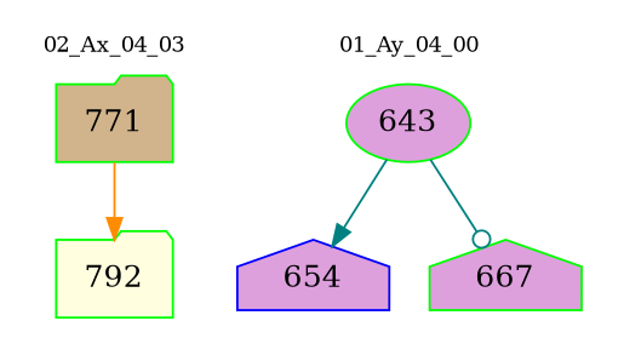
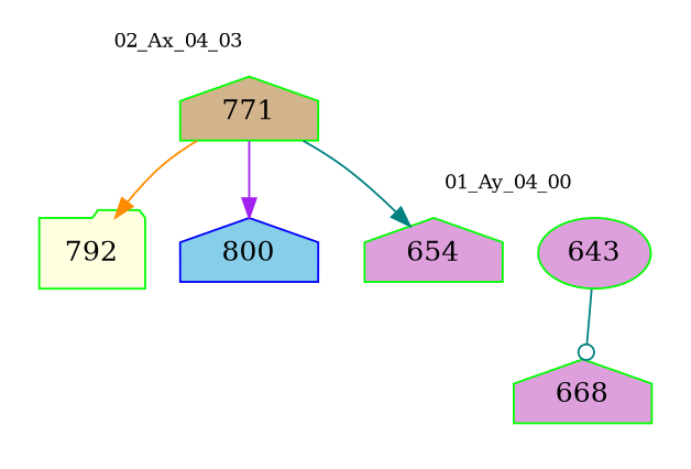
  digraph {
    node [color=green fillcolor=plum shape=house style=filled]
    edge [arrowhead=normal color=teal]
-   n1 [fillcolor=tan label=771 shape=folder]
+   n1 [fillcolor=tan label=771]
    n2 [fillcolor=lightyellow label=792 shape=folder]
+   n3 [color=blue fillcolor=skyblue label=800]
    n4 [label=643 shape=ellipse]
-   n5 [color=blue label=654]
-   n6 [label=667]
+   n5 [label=654]
+   n6 [label=668]
    subgraph cluster_1 {
      color=white
      fontsize=10
      label="02_Ax_04_03"
      n1
      n2
+     n3
    }
    subgraph cluster_2 {
      color=white
      fontsize=10
      label="01_Ay_04_00"
      n4
      n5
      n6
    }
    n1 -> n2 [color=darkorange]
-   n4 -> n5
+   n1 -> n3 [color=purple]
+   n1 -> n5
    n4 -> n6 [arrowhead=odot]
  }
